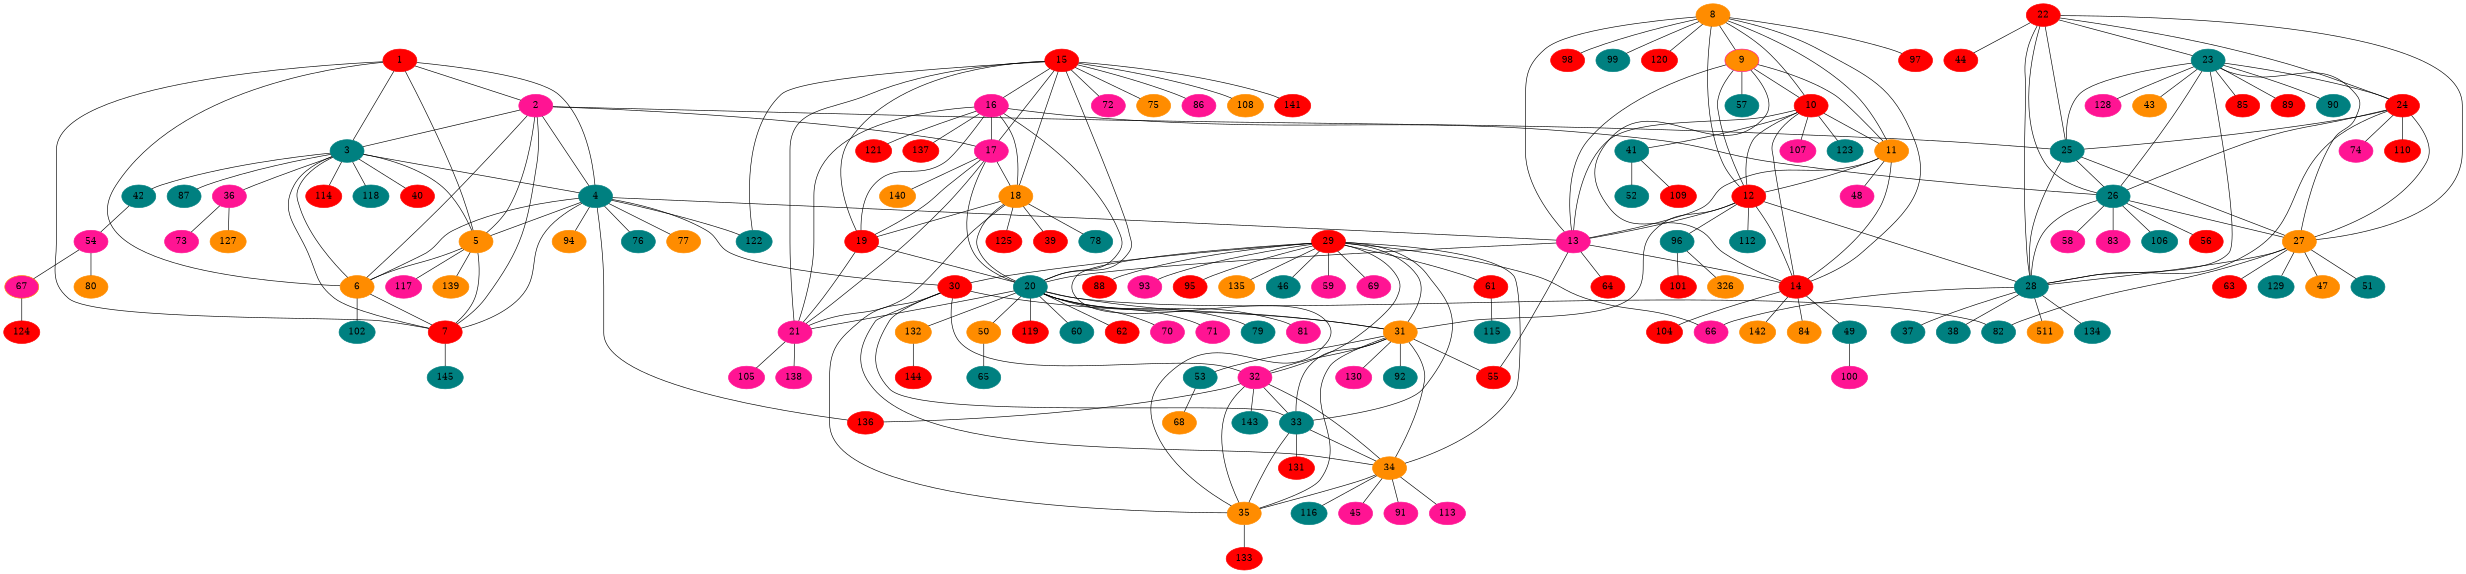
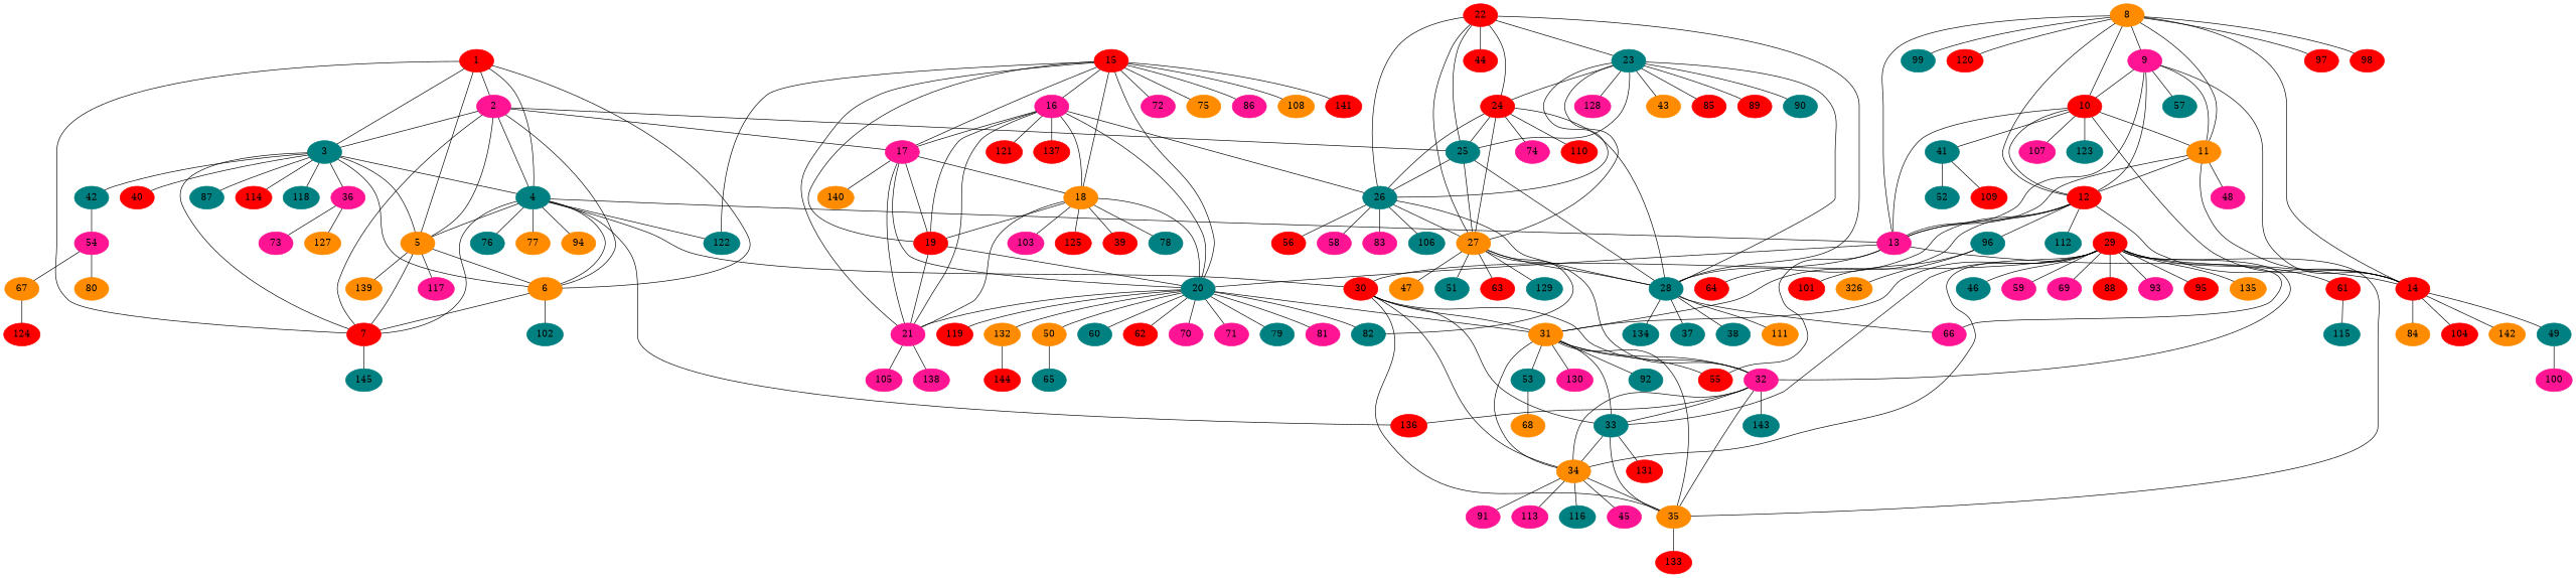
  graph {
    node [color=red style=filled]
    2 [color=deeppink]
    1
    3 [color=teal]
    4 [color=teal]
    5 [color=darkorange]
    6 [color=darkorange]
    7
    17 [color=deeppink]
    25 [color=teal]
    36 [color=deeppink]
    40
    42 [color=teal]
    87 [color=teal]
    114
    118 [color=teal]
    13 [color=deeppink]
    30
    76 [color=teal]
    77 [color=darkorange]
    94 [color=darkorange]
    122 [color=teal]
    136
    117 [color=deeppink]
    139 [color=darkorange]
    102 [color=teal]
    145 [color=teal]
    20 [color=teal]
    18 [color=darkorange]
    19
    21 [color=deeppink]
    140 [color=darkorange]
    28 [color=teal]
    26 [color=teal]
    27 [color=darkorange]
    73 [color=deeppink]
    127 [color=darkorange]
    54 [color=deeppink]
    14
    55
    64
    31 [color=darkorange]
    32 [color=deeppink]
    33 [color=teal]
    34 [color=darkorange]
    35 [color=darkorange]
    8 [color=darkorange]
-   9 [color=deeppink fillcolor=darkorange]
+   9 [color=deeppink]
    10
    11 [color=darkorange]
    12
    97
    98
    99 [color=teal]
    120
    57 [color=teal]
    41 [color=teal]
    107 [color=deeppink]
    123 [color=teal]
    48 [color=deeppink]
    96 [color=teal]
    112 [color=teal]
    49 [color=teal]
    84 [color=darkorange]
    104
    142 [color=darkorange]
    52 [color=teal]
    109
    37 [color=teal]
    38 [color=teal]
    66 [color=deeppink]
-   111 [color=darkorange label=511]
+   111 [color=darkorange]
    134 [color=teal]
    53 [color=teal]
    92 [color=teal]
    130 [color=deeppink]
    101
    n77 [color=darkorange label=326]
    50 [color=darkorange]
    60 [color=teal]
    62
    70 [color=deeppink]
    71 [color=deeppink]
    79 [color=teal]
    81 [color=deeppink]
    82 [color=teal]
    119
    132 [color=darkorange]
    100 [color=deeppink]
    15
    16 [color=deeppink]
    72 [color=deeppink]
    75 [color=darkorange]
    86 [color=deeppink]
    108 [color=darkorange]
    141
    121
    137
    39
    78 [color=teal]
+   103 [color=deeppink]
    125
    105 [color=deeppink]
    138 [color=deeppink]
    56
    58 [color=deeppink]
    83 [color=deeppink]
    106 [color=teal]
    65 [color=teal]
    144
    22
    23 [color=teal]
    24
    44
    43 [color=darkorange]
    85
    89
    90 [color=teal]
    128 [color=deeppink]
    74 [color=deeppink]
    110
    47 [color=darkorange]
    51 [color=teal]
    63
    129 [color=teal]
    143 [color=teal]
    29
    46 [color=teal]
    59 [color=deeppink]
    61
    69 [color=deeppink]
    88
    93 [color=deeppink]
    95
    135 [color=darkorange]
    131
    45 [color=deeppink]
    91 [color=deeppink]
    113 [color=deeppink]
    116 [color=teal]
    133
    115 [color=teal]
    68 [color=darkorange]
-   67 [color=darkorange fillcolor=deeppink]
+   67 [color=darkorange]
    80 [color=darkorange]
    124
    2 -- 3
    2 -- 4
    2 -- 5
    2 -- 6
    2 -- 7
    2 -- 17
    2 -- 25
    1 -- 2
    1 -- 3
    1 -- 4
    1 -- 5
    1 -- 6
    1 -- 7
    3 -- 4
    3 -- 5
    3 -- 6
    3 -- 7
    3 -- 36
    3 -- 40
    3 -- 42
    3 -- 87
    3 -- 114
    3 -- 118
    4 -- 5
    4 -- 6
    4 -- 7
    4 -- 13
    4 -- 30
    4 -- 76
    4 -- 77
    4 -- 94
    4 -- 122
    4 -- 136
    5 -- 6
    5 -- 7
    5 -- 117
    5 -- 139
    6 -- 7
    6 -- 102
    7 -- 145
    17 -- 20
    17 -- 18
    17 -- 19
    17 -- 21
    17 -- 140
    25 -- 28
    25 -- 26
    25 -- 27
    36 -- 73
    36 -- 127
    42 -- 54
    13 -- 20
    13 -- 14
    13 -- 55
    13 -- 64
    30 -- 31
    30 -- 32
    30 -- 33
    30 -- 34
    30 -- 35
    20 -- 21
    20 -- 31
    20 -- 50
    20 -- 60
    20 -- 62
    20 -- 70
    20 -- 71
    20 -- 79
    20 -- 81
    20 -- 82
    20 -- 119
    20 -- 132
    18 -- 20
    18 -- 19
    18 -- 21
    18 -- 39
    18 -- 78
+   18 -- 103
    18 -- 125
    19 -- 20
    19 -- 21
    21 -- 105
    21 -- 138
    28 -- 37
    28 -- 38
    28 -- 66
    28 -- 111
    28 -- 134
    26 -- 28
    26 -- 27
    26 -- 56
    26 -- 58
    26 -- 83
    26 -- 106
    27 -- 28
+   27 -- 32
    27 -- 82
    27 -- 47
    27 -- 51
    27 -- 63
    27 -- 129
    54 -- 67
    54 -- 80
    14 -- 49
    14 -- 84
    14 -- 104
    14 -- 142
    31 -- 55
    31 -- 32
    31 -- 33
    31 -- 34
    31 -- 35
    31 -- 53
    31 -- 92
    31 -- 130
    32 -- 136
    32 -- 33
    32 -- 34
    32 -- 35
    32 -- 143
    33 -- 34
    33 -- 35
    33 -- 131
    34 -- 35
    34 -- 45
    34 -- 91
    34 -- 113
    34 -- 116
    35 -- 133
    8 -- 13
    8 -- 14
    8 -- 9
    8 -- 10
    8 -- 11
    8 -- 12
    8 -- 97
    8 -- 98
    8 -- 99
    8 -- 120
    9 -- 13
    9 -- 14
    9 -- 10
    9 -- 11
    9 -- 12
    9 -- 57
    10 -- 13
    10 -- 14
    10 -- 11
    10 -- 12
    10 -- 41
    10 -- 107
    10 -- 123
    11 -- 13
    11 -- 14
    11 -- 12
    11 -- 48
    12 -- 13
    12 -- 28
    12 -- 14
    12 -- 31
    12 -- 96
    12 -- 112
    41 -- 52
    41 -- 109
    96 -- 101
    96 -- n77
    49 -- 100
    53 -- 68
    50 -- 65
    132 -- 144
    15 -- 17
    15 -- 122
    15 -- 20
    15 -- 18
    15 -- 19
    15 -- 21
    15 -- 16
    15 -- 72
    15 -- 75
    15 -- 86
    15 -- 108
    15 -- 141
    16 -- 17
    16 -- 20
    16 -- 18
    16 -- 19
    16 -- 21
    16 -- 26
    16 -- 121
    16 -- 137
    22 -- 25
    22 -- 28
    22 -- 26
    22 -- 27
    22 -- 23
    22 -- 24
    22 -- 44
    23 -- 25
    23 -- 28
    23 -- 26
    23 -- 27
    23 -- 24
    23 -- 43
    23 -- 85
    23 -- 89
    23 -- 90
    23 -- 128
    24 -- 25
    24 -- 28
    24 -- 26
    24 -- 27
    24 -- 74
    24 -- 110
    29 -- 30
    29 -- 31
    29 -- 32
    29 -- 33
    29 -- 34
    29 -- 35
    29 -- 66
    29 -- 46
    29 -- 59
    29 -- 61
    29 -- 69
    29 -- 88
    29 -- 93
    29 -- 95
    29 -- 135
    61 -- 115
    67 -- 124
  }
